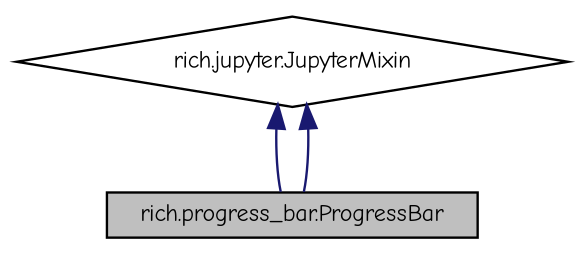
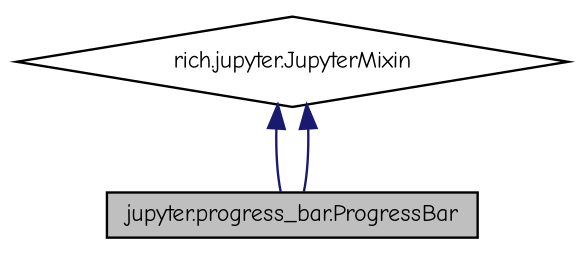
  digraph {
    fontname="Comic Neue"
    node [color=black fontname="Comic Neue" fontsize=10 style=filled]
    edge [color=midnightblue dir=back fontname="Comic Neue" fontsize=10 labelfontname=Helvetica labelfontsize=10 style=solid]
-   n1 [fillcolor=grey75 fontcolor=black height=0.2 label="rich.progress_bar.ProgressBar" shape=box width=0.4]
+   n1 [fillcolor=grey75 fontcolor=black height=0.2 label="jupyter.progress_bar.ProgressBar" shape=box width=0.4]
    n2 [fillcolor=white height=0.2 label="rich.jupyter.JupyterMixin" shape=diamond width=0.4]
    n2 -> n1
    n2 -> n1
  }
